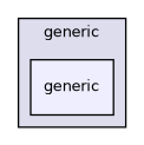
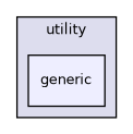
  digraph {
    compound=true
    rankdir=LR
    n1 [fillcolor="#eeeeff" fontname=Helvetica fontsize=10 label=generic pencolor=black shape=box style=filled]
    subgraph cluster_1 {
      bgcolor="#ddddee"
      fontname=Helvetica
      fontsize=10
-     label=generic
+     label=utility
      pencolor=black
      n1
    }
  }
